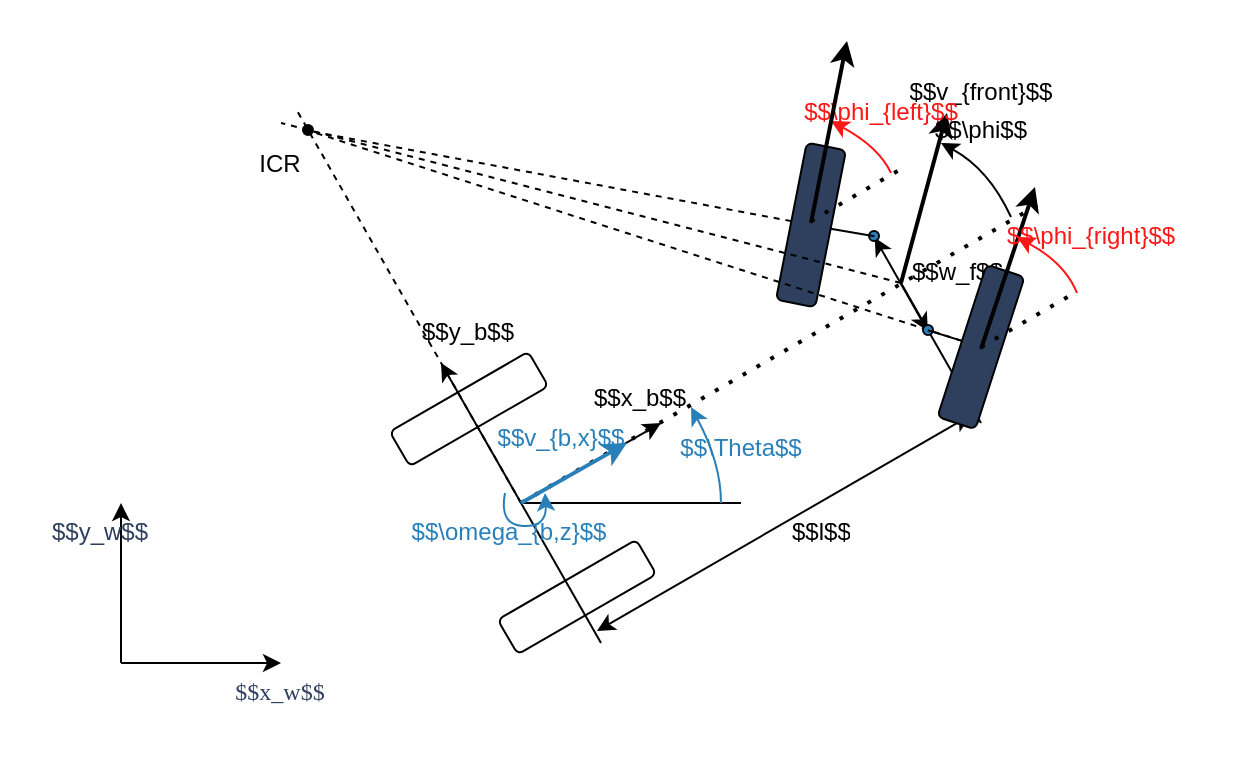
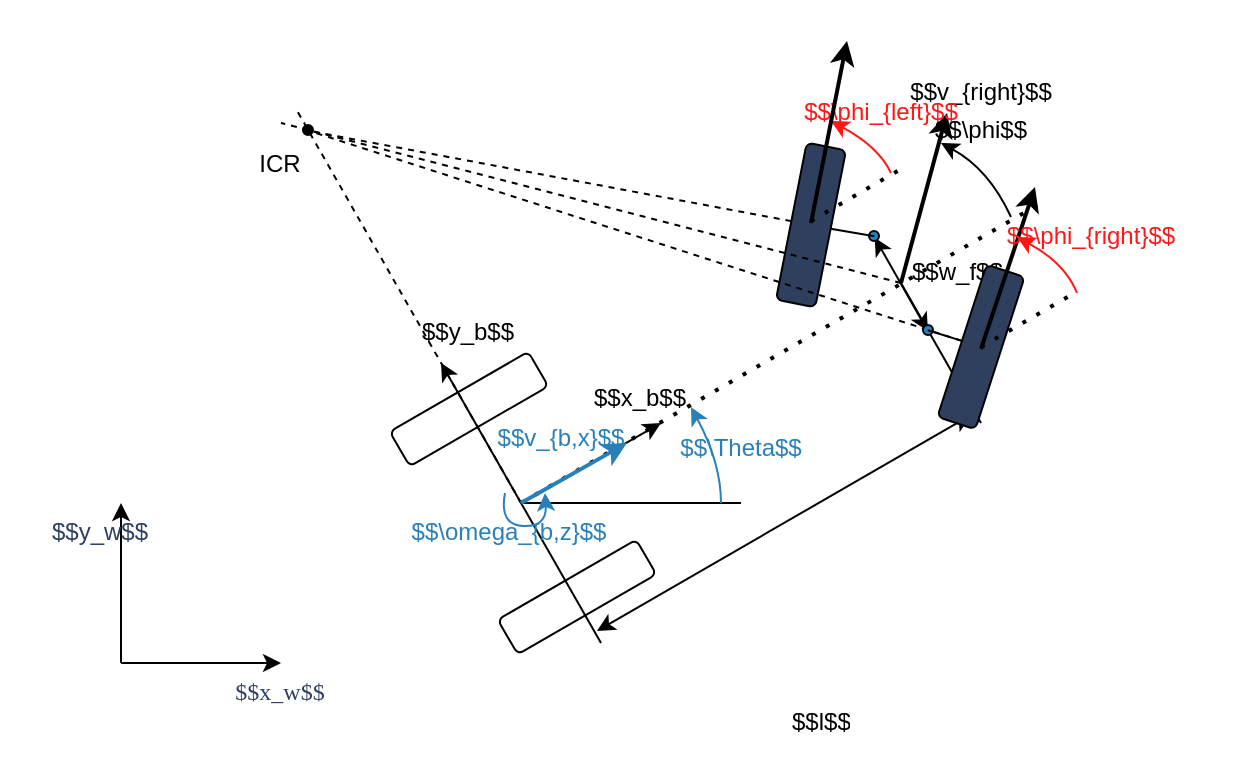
  <mxCell id="0" />
  <mxCell id="1" parent="0" />
  <mxCell id="2" value="" style="rounded=1;whiteSpace=wrap;html=1;rotation=-78.9;fillColor=#2F405F;" parent="1" vertex="1"><mxGeometry x="365" y="102" width="80" height="20" as="geometry" /></mxCell>
  <mxCell id="3" value="" style="rounded=1;whiteSpace=wrap;html=1;rotation=-30;fillColor=none;" parent="1" vertex="1"><mxGeometry x="194" y="194" width="80" height="20" as="geometry" /></mxCell>
  <mxCell id="4" value="" style="endArrow=classic;html=1;rounded=0;" parent="1" edge="1"><mxGeometry width="50" height="50" relative="1" as="geometry"><mxPoint x="60" y="331" as="sourcePoint" /><mxPoint x="60" y="251" as="targetPoint" /></mxGeometry></mxCell>
  <mxCell id="5" value="" style="endArrow=classic;html=1;rounded=0;" parent="1" edge="1"><mxGeometry width="50" height="50" relative="1" as="geometry"><mxPoint x="60" y="331" as="sourcePoint" /><mxPoint x="140" y="331" as="targetPoint" /></mxGeometry></mxCell>
  <mxCell id="6" value="$$y_w$$" style="text;html=1;strokeColor=none;fillColor=none;align=center;verticalAlign=middle;whiteSpace=wrap;rounded=0;fontColor=#2F405F;" parent="1" vertex="1"><mxGeometry x="20" y="251" width="60" height="30" as="geometry" /></mxCell>
  <mxCell id="7" value="$$x_w$$" style="text;html=1;strokeColor=none;fillColor=none;align=center;verticalAlign=middle;whiteSpace=wrap;rounded=0;fontFamily=Times New Roman;fontColor=#2F405F;" parent="1" vertex="1"><mxGeometry x="110" y="331" width="60" height="30" as="geometry" /></mxCell>
  <mxCell id="8" value="$$y_b$$" style="text;html=1;strokeColor=none;fillColor=none;align=center;verticalAlign=middle;whiteSpace=wrap;rounded=0;" parent="1" vertex="1"><mxGeometry x="204" y="151" width="60" height="30" as="geometry" /></mxCell>
  <mxCell id="9" value="$$x_b$$" style="text;html=1;strokeColor=none;fillColor=none;align=center;verticalAlign=middle;whiteSpace=wrap;rounded=0;fontFamily=Helvetica;" parent="1" vertex="1"><mxGeometry x="290" y="184" width="60" height="30" as="geometry" /></mxCell>
  <mxCell id="10" value="" style="endArrow=classic;html=1;rounded=0;" parent="1" edge="1"><mxGeometry width="50" height="50" relative="1" as="geometry"><mxPoint x="260" y="251" as="sourcePoint" /><mxPoint x="220" y="181" as="targetPoint" /></mxGeometry></mxCell>
  <mxCell id="11" value="" style="endArrow=classic;html=1;rounded=0;" parent="1" edge="1"><mxGeometry width="50" height="50" relative="1" as="geometry"><mxPoint x="260" y="251" as="sourcePoint" /><mxPoint x="330" y="211" as="targetPoint" /></mxGeometry></mxCell>
  <mxCell id="12" value="" style="endArrow=none;dashed=1;html=1;dashPattern=1 3;strokeWidth=2;rounded=0;" parent="1" edge="1"><mxGeometry width="50" height="50" relative="1" as="geometry"><mxPoint x="260" y="251" as="sourcePoint" /><mxPoint x="520" y="101" as="targetPoint" /></mxGeometry></mxCell>
  <mxCell id="13" value="" style="endArrow=none;dashed=1;html=1;rounded=0;" parent="1" edge="1"><mxGeometry width="50" height="50" relative="1" as="geometry"><mxPoint x="260" y="251" as="sourcePoint" /><mxPoint x="147" y="53" as="targetPoint" /></mxGeometry></mxCell>
  <mxCell id="14" value="" style="endArrow=none;dashed=1;html=1;rounded=0;" parent="1" edge="1"><mxGeometry width="50" height="50" relative="1" as="geometry"><mxPoint x="450" y="141" as="sourcePoint" /><mxPoint x="140" y="61" as="targetPoint" /></mxGeometry></mxCell>
  <mxCell id="15" value="ICR" style="text;html=1;strokeColor=none;fillColor=none;align=center;verticalAlign=middle;whiteSpace=wrap;rounded=0;" parent="1" vertex="1"><mxGeometry x="110" y="67" width="60" height="30" as="geometry" /></mxCell>
  <mxCell id="16" value="" style="endArrow=none;html=1;rounded=0;" parent="1" edge="1"><mxGeometry width="50" height="50" relative="1" as="geometry"><mxPoint x="260" y="251" as="sourcePoint" /><mxPoint x="370" y="251" as="targetPoint" /></mxGeometry></mxCell>
  <mxCell id="17" value="" style="curved=1;endArrow=classic;html=1;rounded=0;strokeColor=#2980B9;" parent="1" edge="1"><mxGeometry width="50" height="50" relative="1" as="geometry"><mxPoint x="360" y="251" as="sourcePoint" /><mxPoint x="345" y="203" as="targetPoint" /><Array as="points"><mxPoint x="360" y="231" /></Array></mxGeometry></mxCell>
  <mxCell id="18" value="$$\Theta$$" style="text;html=1;align=center;verticalAlign=middle;resizable=0;points=[];autosize=1;strokeColor=none;fillColor=none;fontColor=#2980B9;" parent="1" vertex="1"><mxGeometry x="330" y="209" width="80" height="30" as="geometry" /></mxCell>
  <mxCell id="19" value="" style="curved=1;endArrow=classic;html=1;rounded=0;strokeColor=#000000;" parent="1" edge="1"><mxGeometry width="50" height="50" relative="1" as="geometry"><mxPoint x="505" y="108" as="sourcePoint" /><mxPoint x="470" y="71" as="targetPoint" /><Array as="points"><mxPoint x="494" y="84" /></Array></mxGeometry></mxCell>
  <mxCell id="20" value="$$\phi$$" style="text;html=1;align=center;verticalAlign=middle;resizable=0;points=[];autosize=1;strokeColor=none;fillColor=none;fontColor=#000000;" parent="1" vertex="1"><mxGeometry x="455" y="49.5" width="70" height="30" as="geometry" /></mxCell>
  <mxCell id="21" value="" style="endArrow=classic;html=1;strokeWidth=2;rounded=0;strokeColor=#000000;" parent="1" edge="1"><mxGeometry width="50" height="50" relative="1" as="geometry"><mxPoint x="450" y="141" as="sourcePoint" /><mxPoint x="473" y="56" as="targetPoint" /></mxGeometry></mxCell>
  <mxCell id="22" value="" style="endArrow=none;html=1;rounded=0;strokeWidth=1;" parent="1" edge="1"><mxGeometry width="50" height="50" relative="1" as="geometry"><mxPoint x="260" y="251" as="sourcePoint" /><mxPoint x="300" y="321" as="targetPoint" /></mxGeometry></mxCell>
  <mxCell id="23" value="" style="endArrow=none;html=1;rounded=0;strokeWidth=1;" parent="1" edge="1"><mxGeometry width="50" height="50" relative="1" as="geometry"><mxPoint x="450" y="141" as="sourcePoint" /><mxPoint x="490" y="211" as="targetPoint" /></mxGeometry></mxCell>
  <mxCell id="24" value="" style="endArrow=classic;startArrow=classic;html=1;rounded=0;" parent="1" edge="1"><mxGeometry width="50" height="50" relative="1" as="geometry"><mxPoint x="298" y="315" as="sourcePoint" /><mxPoint x="485" y="207" as="targetPoint" /></mxGeometry></mxCell>
- <mxCell id="25" value="$$l$$" style="text;strokeColor=none;fillColor=none;align=left;verticalAlign=middle;spacingLeft=4;spacingRight=4;overflow=hidden;points=[[0,0.5],[1,0.5]];portConstraint=eastwest;rotatable=0;whiteSpace=wrap;html=1;" parent="1" vertex="1"><mxGeometry x="390" y="251" width="80" height="30" as="geometry" /></mxCell>
+ <mxCell id="25" value="$$l$$" style="text;strokeColor=none;fillColor=none;align=left;verticalAlign=middle;spacingLeft=4;spacingRight=4;overflow=hidden;points=[[0,0.5],[1,0.5]];portConstraint=eastwest;rotatable=0;whiteSpace=wrap;html=1;" parent="1" vertex="1"><mxGeometry x="390" y="346" width="80" height="30" as="geometry" /></mxCell>
  <mxCell id="26" value="" style="ellipse;whiteSpace=wrap;html=1;fillColor=#000000;" parent="1" vertex="1"><mxGeometry x="151" y="62" width="5" height="5" as="geometry" /></mxCell>
  <mxCell id="27" value="" style="rounded=1;whiteSpace=wrap;html=1;rotation=-30;fillColor=none;" parent="1" vertex="1"><mxGeometry x="248" y="288" width="80" height="20" as="geometry" /></mxCell>
  <mxCell id="28" value="" style="endArrow=classic;startArrow=classic;html=1;rounded=0;entryX=0.569;entryY=0.654;entryDx=0;entryDy=0;entryPerimeter=0;exitX=0.489;exitY=0.622;exitDx=0;exitDy=0;exitPerimeter=0;" parent="1" edge="1" target="37" source="38"><mxGeometry width="50" height="50" relative="1" as="geometry"><mxPoint x="603" y="192" as="sourcePoint" /><mxPoint x="550" y="98" as="targetPoint" /></mxGeometry></mxCell>
  <mxCell id="29" value="$$w_f$$" style="text;strokeColor=none;fillColor=none;align=left;verticalAlign=middle;spacingLeft=4;spacingRight=4;overflow=hidden;points=[[0,0.5],[1,0.5]];portConstraint=eastwest;rotatable=0;whiteSpace=wrap;html=1;" parent="1" vertex="1"><mxGeometry x="450" y="121" width="80" height="30" as="geometry" /></mxCell>
  <mxCell id="30" value="" style="endArrow=classic;html=1;strokeWidth=2;rounded=0;strokeColor=#2980B9;" parent="1" edge="1"><mxGeometry width="50" height="50" relative="1" as="geometry"><mxPoint x="260" y="251" as="sourcePoint" /><mxPoint x="313" y="221" as="targetPoint" /></mxGeometry></mxCell>
  <mxCell id="31" value="$$v_{b,x}$$" style="text;html=1;align=center;verticalAlign=middle;resizable=0;points=[];autosize=1;strokeColor=none;fillColor=none;fontColor=#2980B9;" parent="1" vertex="1"><mxGeometry x="235" y="204" width="90" height="30" as="geometry" /></mxCell>
  <mxCell id="32" value="" style="curved=1;endArrow=classic;html=1;rounded=0;strokeColor=#2980B9;" parent="1" edge="1"><mxGeometry width="50" height="50" relative="1" as="geometry"><mxPoint x="252" y="246" as="sourcePoint" /><mxPoint x="272" y="246" as="targetPoint" /><Array as="points"><mxPoint x="249" y="262" /><mxPoint x="273" y="263" /></Array></mxGeometry></mxCell>
  <mxCell id="33" value="$$\omega_{b,z}$$" style="text;html=1;align=center;verticalAlign=middle;resizable=0;points=[];autosize=1;strokeColor=none;fillColor=none;fontColor=#2980B9;" parent="1" vertex="1"><mxGeometry x="194" y="251" width="120" height="30" as="geometry" /></mxCell>
  <mxCell id="34" value="" style="endArrow=none;dashed=1;html=1;rounded=0;entryX=0.503;entryY=0.574;entryDx=0;entryDy=0;entryPerimeter=0;exitX=0.5;exitY=0;exitDx=0;exitDy=0;" edge="1" parent="1" source="2" target="26"><mxGeometry width="50" height="50" relative="1" as="geometry"><mxPoint x="460" y="151" as="sourcePoint" /><mxPoint x="150" y="71" as="targetPoint" /></mxGeometry></mxCell>
  <mxCell id="35" value="" style="rounded=1;whiteSpace=wrap;html=1;rotation=-72.1;fillColor=#2F405F;" vertex="1" parent="1"><mxGeometry x="450" y="163" width="80" height="20" as="geometry" /></mxCell>
  <mxCell id="36" value="" style="endArrow=none;dashed=1;html=1;rounded=0;exitX=0.5;exitY=0;exitDx=0;exitDy=0;entryX=0.474;entryY=0.542;entryDx=0;entryDy=0;entryPerimeter=0;" edge="1" parent="1" source="35" target="26"><mxGeometry width="50" height="50" relative="1" as="geometry"><mxPoint x="586" y="280" as="sourcePoint" /><mxPoint x="150" y="81" as="targetPoint" /></mxGeometry></mxCell>
  <mxCell id="37" value="" style="ellipse;whiteSpace=wrap;html=1;fillColor=#2980B9;" vertex="1" parent="1"><mxGeometry x="434" y="115" width="5" height="5" as="geometry" /></mxCell>
  <mxCell id="38" value="" style="ellipse;whiteSpace=wrap;html=1;fillColor=#2980B9;" vertex="1" parent="1"><mxGeometry x="461" y="162" width="5" height="5" as="geometry" /></mxCell>
  <mxCell id="39" value="" style="endArrow=none;html=1;rounded=0;entryX=0.544;entryY=0.533;entryDx=0;entryDy=0;entryPerimeter=0;exitX=0.5;exitY=1;exitDx=0;exitDy=0;" edge="1" parent="1" source="2" target="37"><mxGeometry width="50" height="50" relative="1" as="geometry"><mxPoint x="380" y="161" as="sourcePoint" /><mxPoint x="430" y="111" as="targetPoint" /></mxGeometry></mxCell>
  <mxCell id="40" value="" style="endArrow=none;html=1;rounded=0;entryX=0.478;entryY=0.522;entryDx=0;entryDy=0;entryPerimeter=0;exitX=0.5;exitY=0;exitDx=0;exitDy=0;" edge="1" parent="1" source="35" target="38"><mxGeometry width="50" height="50" relative="1" as="geometry"><mxPoint x="380" y="191" as="sourcePoint" /><mxPoint x="430" y="141" as="targetPoint" /></mxGeometry></mxCell>
- <mxCell id="41" value="$$v_{front}$$" style="text;html=1;align=center;verticalAlign=middle;resizable=0;points=[];autosize=1;strokeColor=none;fillColor=none;fontColor=#000000;" vertex="1" parent="1"><mxGeometry x="445" y="31" width="90" height="30" as="geometry" /></mxCell>
+ <mxCell id="41" value="$$v_{right}$$" style="text;html=1;align=center;verticalAlign=middle;resizable=0;points=[];autosize=1;strokeColor=none;fillColor=none;fontColor=#000000;" vertex="1" parent="1"><mxGeometry x="445" y="31" width="90" height="30" as="geometry" /></mxCell>
  <mxCell id="42" value="" style="curved=1;endArrow=classic;html=1;rounded=0;strokeColor=#FF1717;" edge="1" parent="1"><mxGeometry width="50" height="50" relative="1" as="geometry"><mxPoint x="445" y="86" as="sourcePoint" /><mxPoint x="415" y="60" as="targetPoint" /><Array as="points"><mxPoint x="439" y="73" /></Array></mxGeometry></mxCell>
  <mxCell id="43" value="$$\phi_{left}$$" style="text;html=1;align=center;verticalAlign=middle;resizable=0;points=[];autosize=1;strokeColor=none;fillColor=none;fontColor=#FF1717;" vertex="1" parent="1"><mxGeometry x="390" y="41" width="100" height="30" as="geometry" /></mxCell>
  <mxCell id="44" value="" style="endArrow=classic;html=1;strokeWidth=2;rounded=0;strokeColor=#000000;" edge="1" parent="1"><mxGeometry width="50" height="50" relative="1" as="geometry"><mxPoint x="405" y="111" as="sourcePoint" /><mxPoint x="423" y="20" as="targetPoint" /></mxGeometry></mxCell>
  <mxCell id="45" value="" style="endArrow=classic;html=1;strokeWidth=2;rounded=0;strokeColor=#000000;" edge="1" parent="1"><mxGeometry width="50" height="50" relative="1" as="geometry"><mxPoint x="490" y="174" as="sourcePoint" /><mxPoint x="517" y="93" as="targetPoint" /></mxGeometry></mxCell>
  <mxCell id="46" value="" style="curved=1;endArrow=classic;html=1;rounded=0;strokeColor=#FF1717;" edge="1" parent="1"><mxGeometry width="50" height="50" relative="1" as="geometry"><mxPoint x="538" y="146" as="sourcePoint" /><mxPoint x="508" y="118" as="targetPoint" /><Array as="points"><mxPoint x="532" y="131" /></Array></mxGeometry></mxCell>
  <mxCell id="47" value="$$\phi_{right}$$" style="text;html=1;align=center;verticalAlign=middle;resizable=0;points=[];autosize=1;strokeColor=none;fillColor=none;fontColor=#FF1717;" vertex="1" parent="1"><mxGeometry x="490" y="102.5" width="110" height="30" as="geometry" /></mxCell>
  <mxCell id="48" value="" style="endArrow=none;dashed=1;html=1;dashPattern=1 3;strokeWidth=2;rounded=0;" edge="1" parent="1"><mxGeometry width="50" height="50" relative="1" as="geometry"><mxPoint x="405" y="110" as="sourcePoint" /><mxPoint x="450" y="84" as="targetPoint" /></mxGeometry></mxCell>
  <mxCell id="49" value="" style="endArrow=none;dashed=1;html=1;dashPattern=1 3;strokeWidth=2;rounded=0;" edge="1" parent="1"><mxGeometry width="50" height="50" relative="1" as="geometry"><mxPoint x="490" y="173" as="sourcePoint" /><mxPoint x="535" y="147" as="targetPoint" /></mxGeometry></mxCell>
